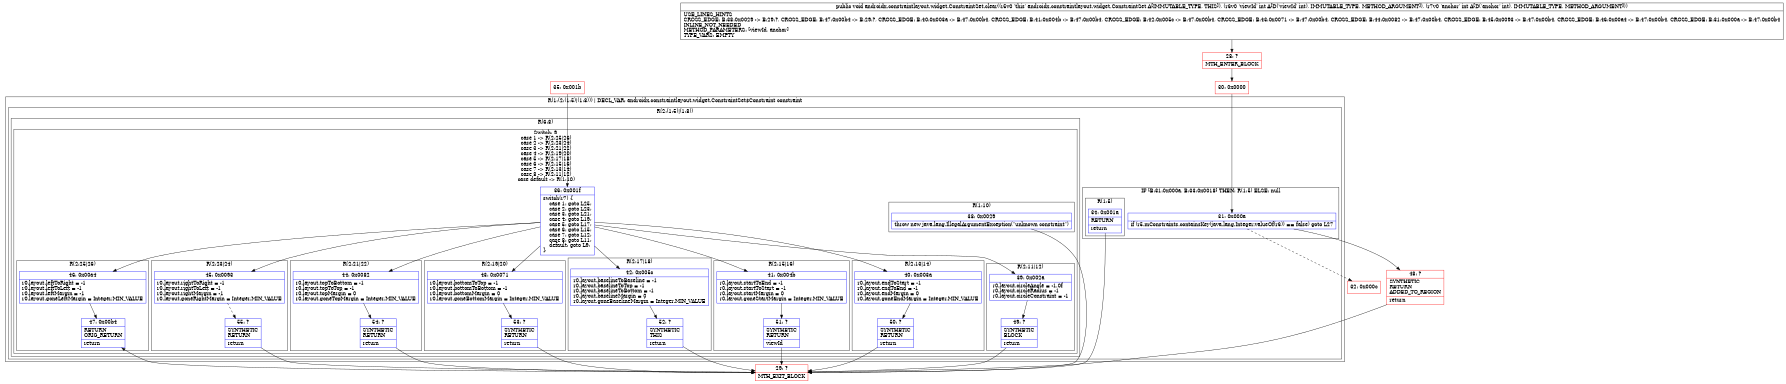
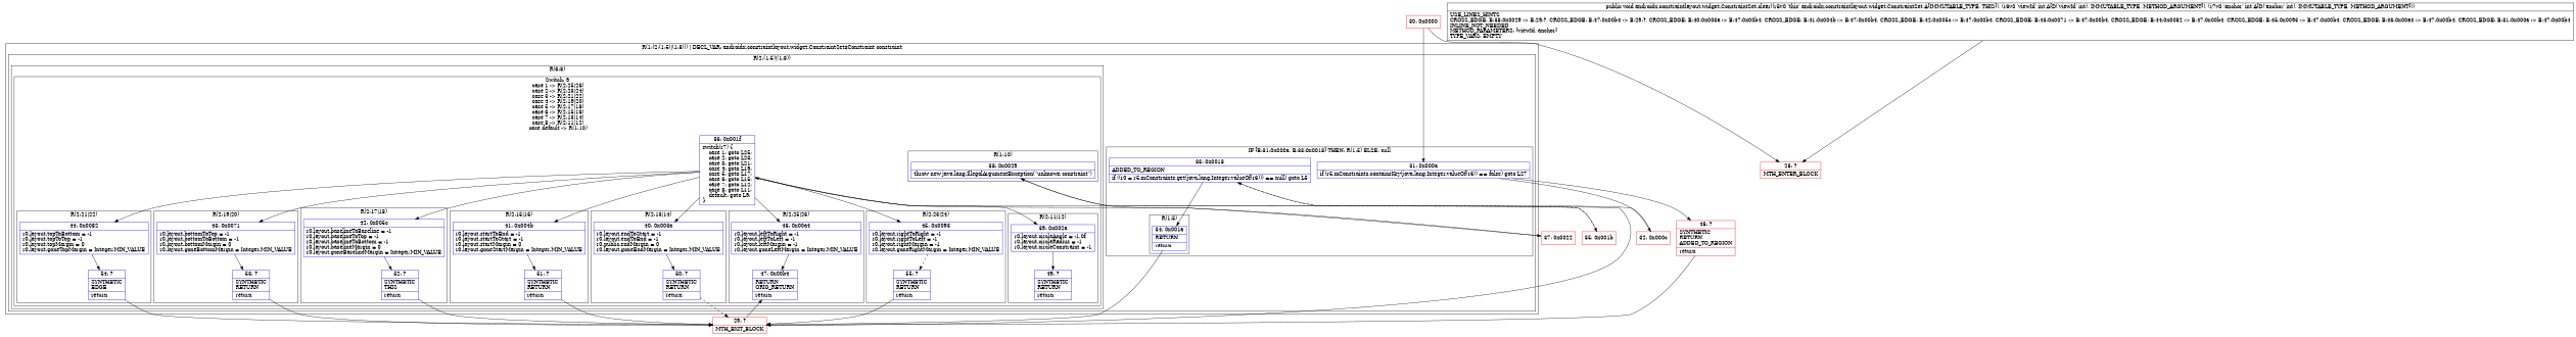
  digraph {
    node [color=blue shape=record]
    n1 [label="{34\:\ 0x001a|RETURN\l|return\l}"]
    n2 [label="{31\:\ 0x000a|if (r5.mConstraints.containsKey(java.lang.Integer.valueOf(r6)) == false) goto L27\l}"]
+   n3 [label="{33\:\ 0x0018|ADDED_TO_REGION\l|if ((r0 = r5.mConstraints.get(java.lang.Integer.valueOf(r6))) == null) goto L5\l}"]
    n4 [label="{46\:\ 0x00a4|r0.layout.leftToRight = \-1\lr0.layout.leftToLeft = \-1\lr0.layout.leftMargin = \-1\lr0.layout.goneLeftMargin = Integer.MIN_VALUE\l}"]
    n5 [label="{47\:\ 0x00b4|RETURN\lORIG_RETURN\l|return\l}"]
    n6 [label="{45\:\ 0x0093|r0.layout.rightToRight = \-1\lr0.layout.rightToLeft = \-1\lr0.layout.rightMargin = \-1\lr0.layout.goneRightMargin = Integer.MIN_VALUE\l}"]
    n7 [label="{55\:\ ?|SYNTHETIC\lRETURN\l|return\l}"]
    n8 [label="{44\:\ 0x0082|r0.layout.topToBottom = \-1\lr0.layout.topToTop = \-1\lr0.layout.topMargin = 0\lr0.layout.goneTopMargin = Integer.MIN_VALUE\l}"]
-   n9 [label="{54\:\ ?|SYNTHETIC\lRETURN\l|return\l}"]
+   n9 [label="{54\:\ ?|SYNTHETIC\lEDGE\l|return\l}"]
    n10 [label="{43\:\ 0x0071|r0.layout.bottomToTop = \-1\lr0.layout.bottomToBottom = \-1\lr0.layout.bottomMargin = 0\lr0.layout.goneBottomMargin = Integer.MIN_VALUE\l}"]
    n11 [label="{53\:\ ?|SYNTHETIC\lRETURN\l|return\l}"]
    n12 [label="{42\:\ 0x005c|r0.layout.baselineToBaseline = \-1\lr0.layout.baselineToTop = \-1\lr0.layout.baselineToBottom = \-1\lr0.layout.baselineMargin = 0\lr0.layout.goneBaselineMargin = Integer.MIN_VALUE\l}"]
    n13 [label="{52\:\ ?|SYNTHETIC\lTHIS\l|return\l}"]
    n14 [label="{41\:\ 0x004b|r0.layout.startToEnd = \-1\lr0.layout.startToStart = \-1\lr0.layout.startMargin = 0\lr0.layout.goneStartMargin = Integer.MIN_VALUE\l}"]
-   n15 [label="{51\:\ ?|SYNTHETIC\lRETURN\l|viewId\l}"]
-   n16 [label="{40\:\ 0x003a|r0.layout.endToStart = \-1\lr0.layout.endToEnd = \-1\lr0.layout.endMargin = 0\lr0.layout.goneEndMargin = Integer.MIN_VALUE\l}"]
+   n15 [label="{51\:\ ?|SYNTHETIC\lRETURN\l|return\l}"]
+   n16 [label="{40\:\ 0x003a|r0.layout.endToStart = \-1\lr0.layout.endToEnd = \-1\lr0.public.endMargin = 0\lr0.layout.goneEndMargin = Integer.MIN_VALUE\l}"]
    n17 [label="{50\:\ ?|SYNTHETIC\lRETURN\l|return\l}"]
    n18 [label="{39\:\ 0x002a|r0.layout.circleAngle = \-1.0f\lr0.layout.circleRadius = \-1\lr0.layout.circleConstraint = \-1\l}"]
-   n19 [label="{49\:\ ?|SYNTHETIC\lBLOCK\l|return\l}"]
+   n19 [label="{49\:\ ?|SYNTHETIC\lRETURN\l|return\l}"]
    n20 [label="{38\:\ 0x0029|throw new java.lang.IllegalArgumentException(\"unknown constraint\")\l}"]
    n21 [label="{36\:\ 0x001f|switch(r7) \{\l    case 1: goto L25;\l    case 2: goto L23;\l    case 3: goto L21;\l    case 4: goto L19;\l    case 5: goto L17;\l    case 6: goto L15;\l    case 7: goto L12;\l    case 8: goto L11;\l    default: goto L9;\l\}\l}"]
    n22 [color=red label="{29\:\ ?|MTH_EXIT_BLOCK\l}"]
    n23 [color=red label="{32\:\ 0x000c}"]
    n24 [color=red label="{48\:\ ?|SYNTHETIC\lRETURN\lADDED_TO_REGION\l|return\l}"]
    n25 [color=red label="{35\:\ 0x001b}"]
+   n26 [color=red label="{37\:\ 0x0022}"]
    n27 [color=red label="{28\:\ ?|MTH_ENTER_BLOCK\l}"]
    n28 [color=red label="{30\:\ 0x0000}"]
    n29 [label="{public void androidx.constraintlayout.widget.ConstraintSet.clear((r5v0 'this' androidx.constraintlayout.widget.ConstraintSet A[IMMUTABLE_TYPE, THIS]), (r6v0 'viewId' int A[D('viewId' int), IMMUTABLE_TYPE, METHOD_ARGUMENT]), (r7v0 'anchor' int A[D('anchor' int), IMMUTABLE_TYPE, METHOD_ARGUMENT]))  | USE_LINES_HINTS\lCROSS_EDGE: B:38:0x0029 \-\> B:29:?, CROSS_EDGE: B:47:0x00b4 \-\> B:29:?, CROSS_EDGE: B:40:0x003a \-\> B:47:0x00b4, CROSS_EDGE: B:41:0x004b \-\> B:47:0x00b4, CROSS_EDGE: B:42:0x005c \-\> B:47:0x00b4, CROSS_EDGE: B:43:0x0071 \-\> B:47:0x00b4, CROSS_EDGE: B:44:0x0082 \-\> B:47:0x00b4, CROSS_EDGE: B:45:0x0093 \-\> B:47:0x00b4, CROSS_EDGE: B:46:0x00a4 \-\> B:47:0x00b4, CROSS_EDGE: B:31:0x000a \-\> B:47:0x00b4\lINLINE_NOT_NEEDED\lMETHOD_PARAMETERS: [viewId, anchor]\lTYPE_VARS: EMPTY\l}" color=""]
    subgraph cluster_1 {
      label="R(1:(2:(1:5)|(1:8))) | DECL_VAR: androidx.constraintlayout.widget.ConstraintSet$Constraint constraint\l"
      subgraph cluster_2 {
        label="R(2:(1:5)|(1:8))"
        subgraph cluster_3 {
          label="IF [B:31:0x000a, B:33:0x0018] THEN: R(1:5) ELSE: null"
          n2
+         n3
          subgraph cluster_4 {
            label="R(1:5)"
            n1
          }
        }
        subgraph cluster_5 {
          label="R(6:8)"
          subgraph cluster_6 {
            label="Switch: 9\n case 1 -> R(2:25|26)\n case 2 -> R(2:23|24)\n case 3 -> R(2:21|22)\n case 4 -> R(2:19|20)\n case 5 -> R(2:17|18)\n case 6 -> R(2:15|16)\n case 7 -> R(2:13|14)\n case 8 -> R(2:11|12)\n case default -> R(1:10)"
            n21
            subgraph cluster_7 {
              label="R(2:25|26)"
              n4
              n5
            }
            subgraph cluster_8 {
              label="R(2:23|24)"
              n6
              n7
            }
            subgraph cluster_9 {
              label="R(2:21|22)"
              n8
              n9
            }
            subgraph cluster_10 {
              label="R(2:19|20)"
              n10
              n11
            }
            subgraph cluster_11 {
              label="R(2:17|18)"
              n12
              n13
            }
            subgraph cluster_12 {
              label="R(2:15|16)"
              n14
              n15
            }
            subgraph cluster_13 {
              label="R(2:13|14)"
              n16
              n17
            }
            subgraph cluster_14 {
              label="R(2:11|12)"
              n18
              n19
            }
            subgraph cluster_15 {
              label="R(1:10)"
              n20
            }
          }
        }
      }
    }
    n1 -> n22
-   n2 -> n23 [style=dashed]
+   n2 -> n23 [style=solid]
    n2 -> n24
+   n3 -> n1
+   n3 -> n25 [style=dashed]
    n4 -> n5
    n6 -> n7 [style=dashed]
    n7 -> n22
    n8 -> n9
    n9 -> n22
    n10 -> n11
    n11 -> n22
    n12 -> n13
    n13 -> n22
    n14 -> n15
    n15 -> n22
    n16 -> n17
-   n17 -> n22
+   n17 -> n22 [style=dashed]
    n18 -> n19
-   n19 -> n22
    n20 -> n22
    n21 -> n4
    n21 -> n6
    n21 -> n8
    n21 -> n10
    n21 -> n12
    n21 -> n14
    n21 -> n16
    n21 -> n18
+   n21 -> n26
    n22 -> n5
+   n23 -> n3
    n24 -> n22
    n25 -> n21
-   n27 -> n28
+   n26 -> n20
+   n28 -> n27
    n28 -> n2
    n29 -> n27
  }
